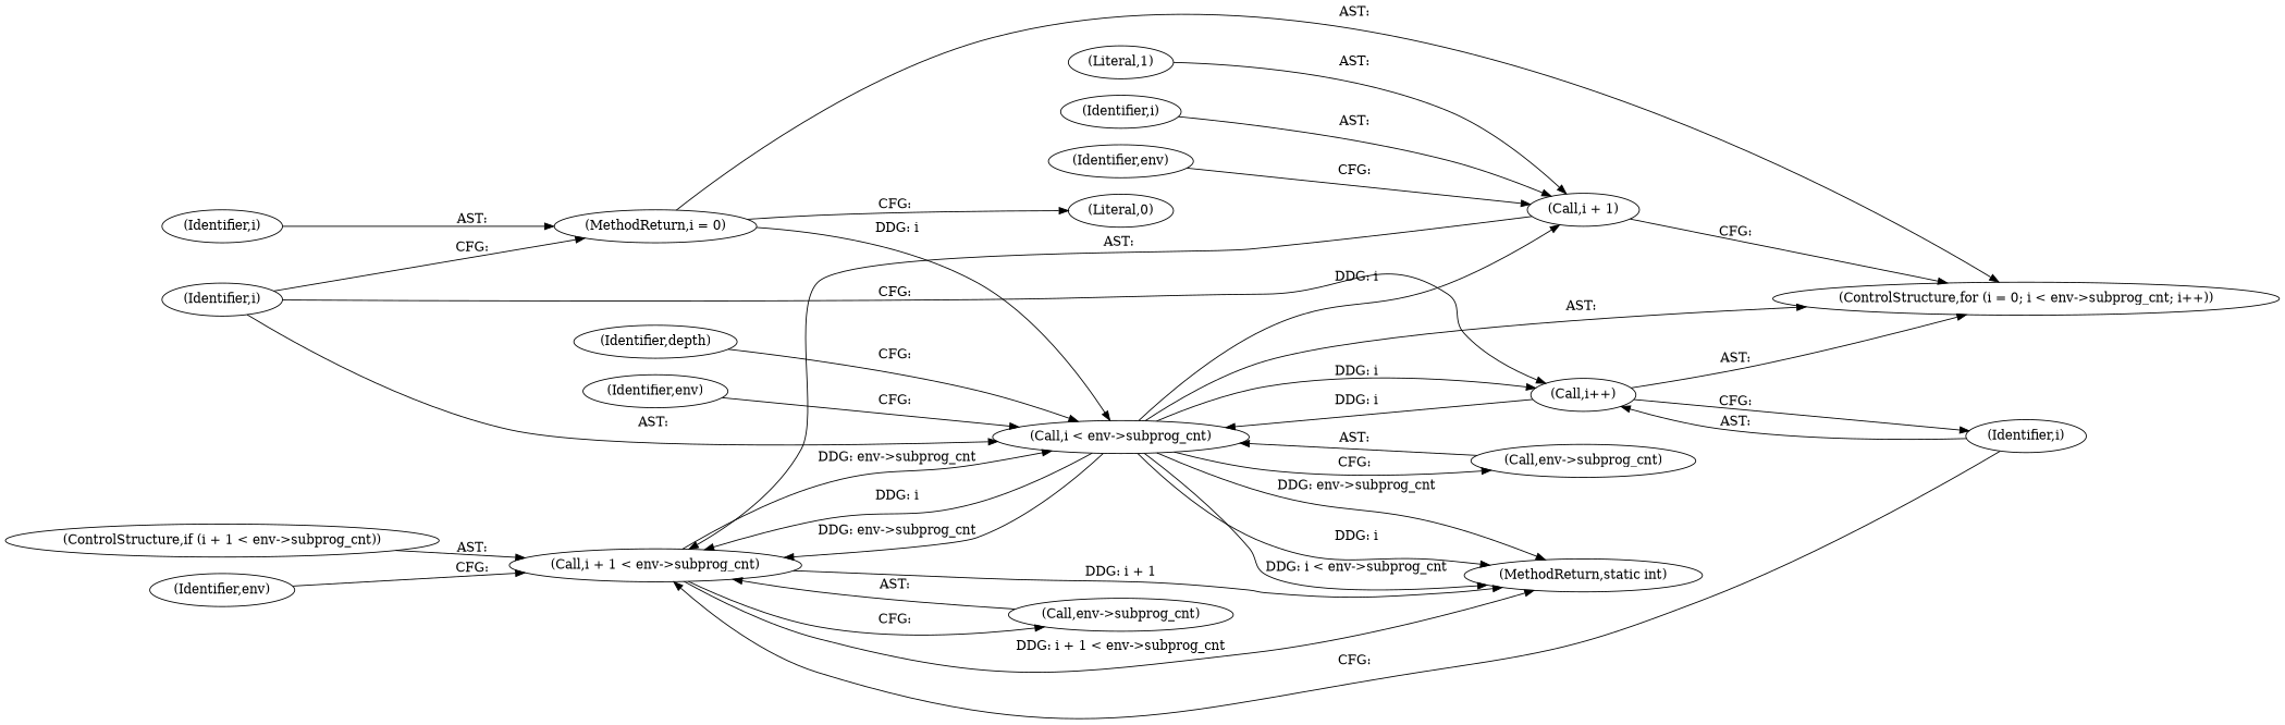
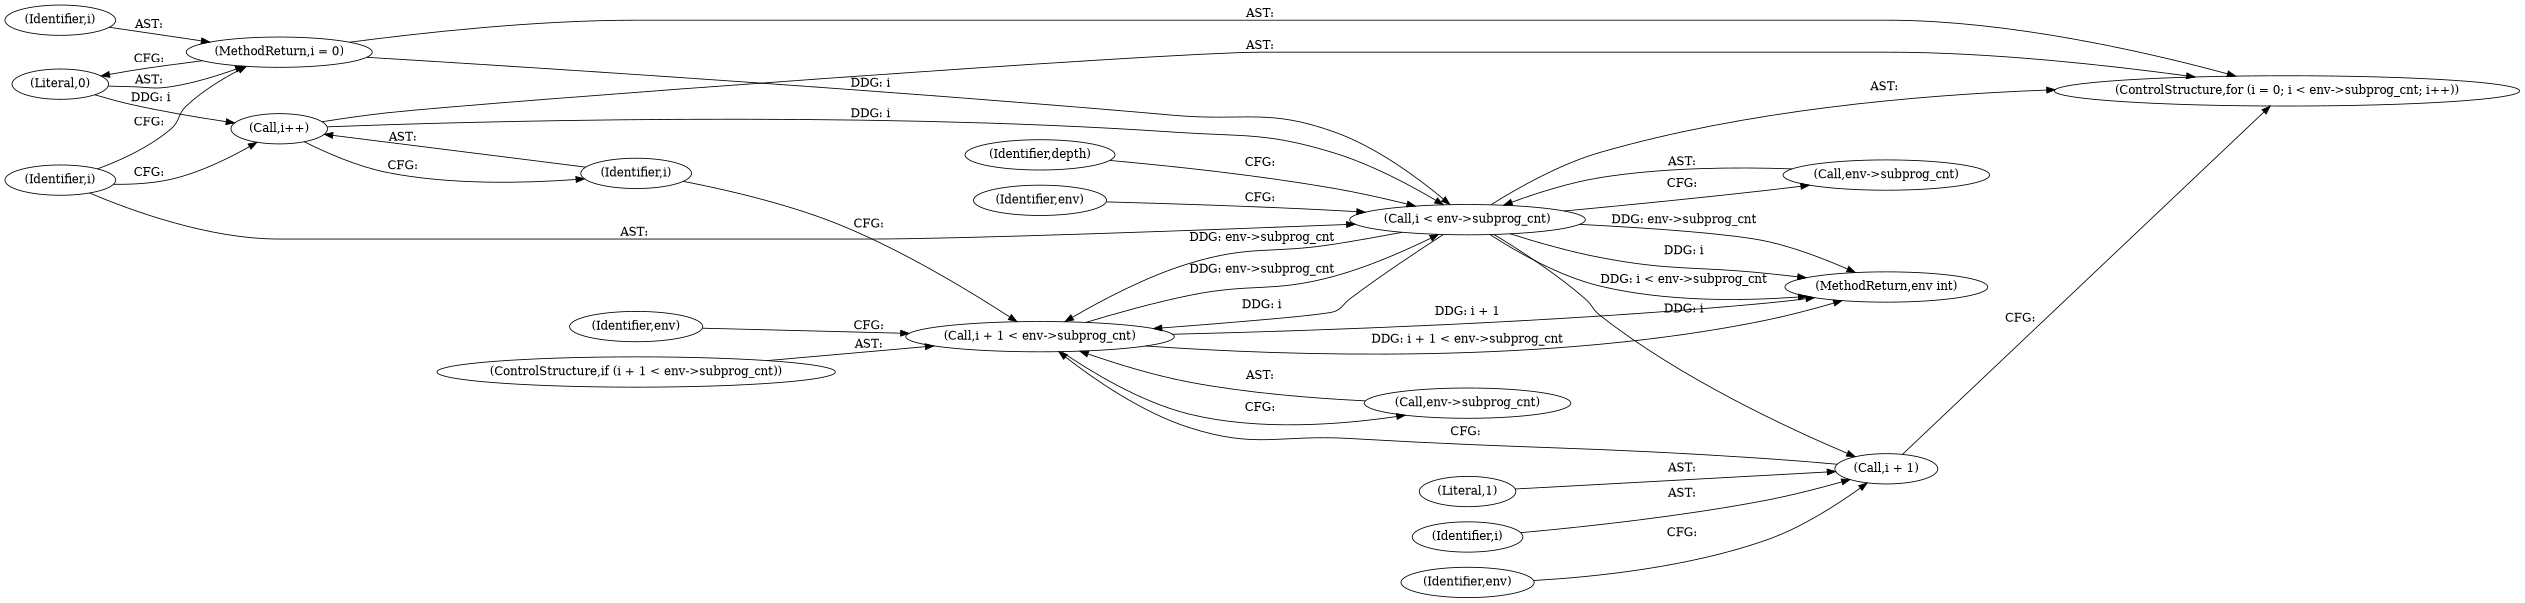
  digraph {
    rankdir=LR
    n1 [label="(Call,i + 1 < env->subprog_cnt)"]
    n2 [label="(Call,i < env->subprog_cnt)"]
-   n3 [label="(MethodReturn,static int)"]
+   n3 [label="(MethodReturn,env int)"]
    n4 [label="(Call,env->subprog_cnt)"]
    n5 [label="(Call,i++)"]
    n6 [label="(Call,i + 1)"]
    n7 [label="(ControlStructure,for (i = 0; i < env->subprog_cnt; i++))"]
    n8 [label="(Call,env->subprog_cnt)"]
    n9 [label="(ControlStructure,if (i + 1 < env->subprog_cnt))"]
    n10 [label="(Identifier,i)"]
    n11 [label="(MethodReturn,i = 0)"]
    n12 [label="(Literal,0)"]
    n13 [label="(Literal,1)"]
    n14 [label="(Identifier,env)"]
    n15 [label="(Identifier,depth)"]
    n16 [label="(Identifier,i)"]
    n17 [label="(Identifier,env)"]
    n18 [label="(Identifier,i)"]
    n19 [label="(Identifier,env)"]
    n20 [label="(Identifier,i)"]
    n1 -> n2 [label="DDG: env->subprog_cnt"]
    n1 -> n3 [label="DDG: i + 1"]
    n1 -> n3 [label="DDG: i + 1 < env->subprog_cnt"]
    n1 -> n4 [label="CFG: "]
    n2 -> n1 [label="DDG: i"]
    n2 -> n1 [label="DDG: env->subprog_cnt"]
    n2 -> n3 [label="DDG: i < env->subprog_cnt"]
    n2 -> n3 [label="DDG: env->subprog_cnt"]
    n2 -> n3 [label="DDG: i"]
-   n2 -> n5 [label="DDG: i"]
+   n12 -> n5 [label="DDG: i"]
    n2 -> n6 [label="DDG: i"]
    n2 -> n7 [label="AST: "]
    n2 -> n8 [label="CFG: "]
    n4 -> n1 [label="AST: "]
    n5 -> n2 [label="DDG: i"]
    n5 -> n7 [label="AST: "]
    n5 -> n10 [label="CFG: "]
-   n6 -> n1 [label="AST: "]
+   n6 -> n1 [label="CFG: "]
    n6 -> n7 [label="CFG: "]
    n8 -> n2 [label="AST: "]
    n9 -> n1 [label="AST: "]
    n10 -> n1 [label="CFG: "]
    n10 -> n5 [label="AST: "]
    n11 -> n2 [label="DDG: i"]
    n11 -> n7 [label="AST: "]
    n11 -> n12 [label="CFG: "]
+   n12 -> n11 [label="AST: "]
    n13 -> n6 [label="AST: "]
    n14 -> n1 [label="CFG: "]
    n15 -> n2 [label="CFG: "]
    n16 -> n2 [label="AST: "]
    n16 -> n5 [label="CFG: "]
    n16 -> n11 [label="CFG: "]
    n17 -> n2 [label="CFG: "]
    n18 -> n6 [label="AST: "]
    n19 -> n6 [label="CFG: "]
    n20 -> n11 [label="AST: "]
  }
